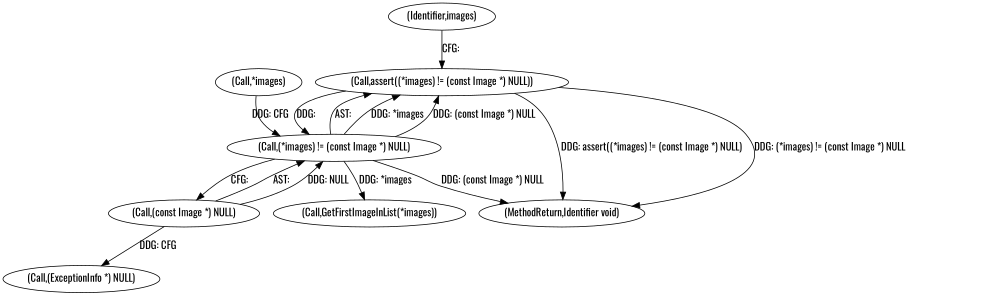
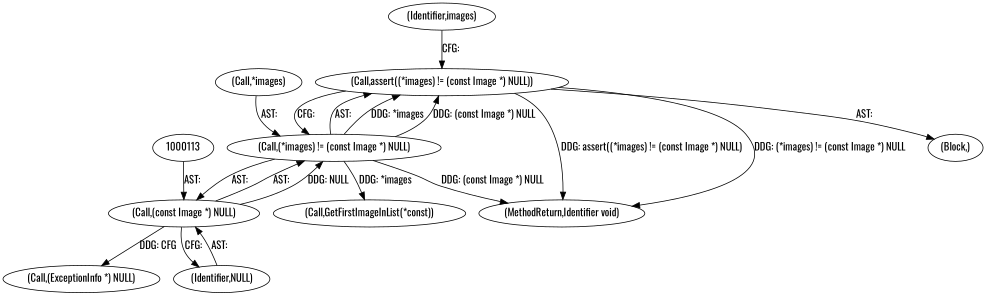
  digraph {
    fontname=Oswald
    node [fontname=Oswald]
    edge [fontname=Oswald]
    n1 [label="(Call,assert((*images) != (const Image *) NULL))"]
    n2 [label="(Call,(*images) != (const Image *) NULL)"]
    n3 [label="(MethodReturn,Identifier void)"]
+   n4 [label="(Block,)"]
    n5 [label="(Call,(const Image *) NULL)"]
-   n6 [label="(Call,GetFirstImageInList(*images))"]
+   n6 [label="(Call,GetFirstImageInList(*const))"]
    n7 [label="(Call,(ExceptionInfo *) NULL)"]
+   n8 [label="(Identifier,NULL)"]
    n9 [label="(Call,*images)"]
    n10 [label="(Identifier,images)"]
-   n1 -> n2 [label="DDG: "]
+   1000113
+   n1 -> n2 [label="CFG: "]
    n1 -> n3 [label="DDG: assert((*images) != (const Image *) NULL)"]
    n1 -> n3 [label="DDG: (*images) != (const Image *) NULL"]
+   n1 -> n4 [label="AST: "]
    n2 -> n1 [label="AST: "]
    n2 -> n1 [label="DDG: *images"]
    n2 -> n1 [label="DDG: (const Image *) NULL"]
    n2 -> n3 [label="DDG: (const Image *) NULL"]
-   n2 -> n5 [label="CFG: "]
+   n2 -> n5 [label="AST: "]
    n2 -> n6 [label="DDG: *images"]
    n5 -> n2 [label="AST: "]
    n5 -> n2 [label="DDG: NULL"]
    n5 -> n7 [label="DDG: CFG"]
-   n9 -> n2 [label="DDG: CFG"]
+   n5 -> n8 [label="CFG: "]
+   n8 -> n5 [label="AST: "]
+   n9 -> n2 [label="AST: "]
    n10 -> n1 [label="CFG: "]
+   1000113 -> n5 [label="AST: "]
  }
